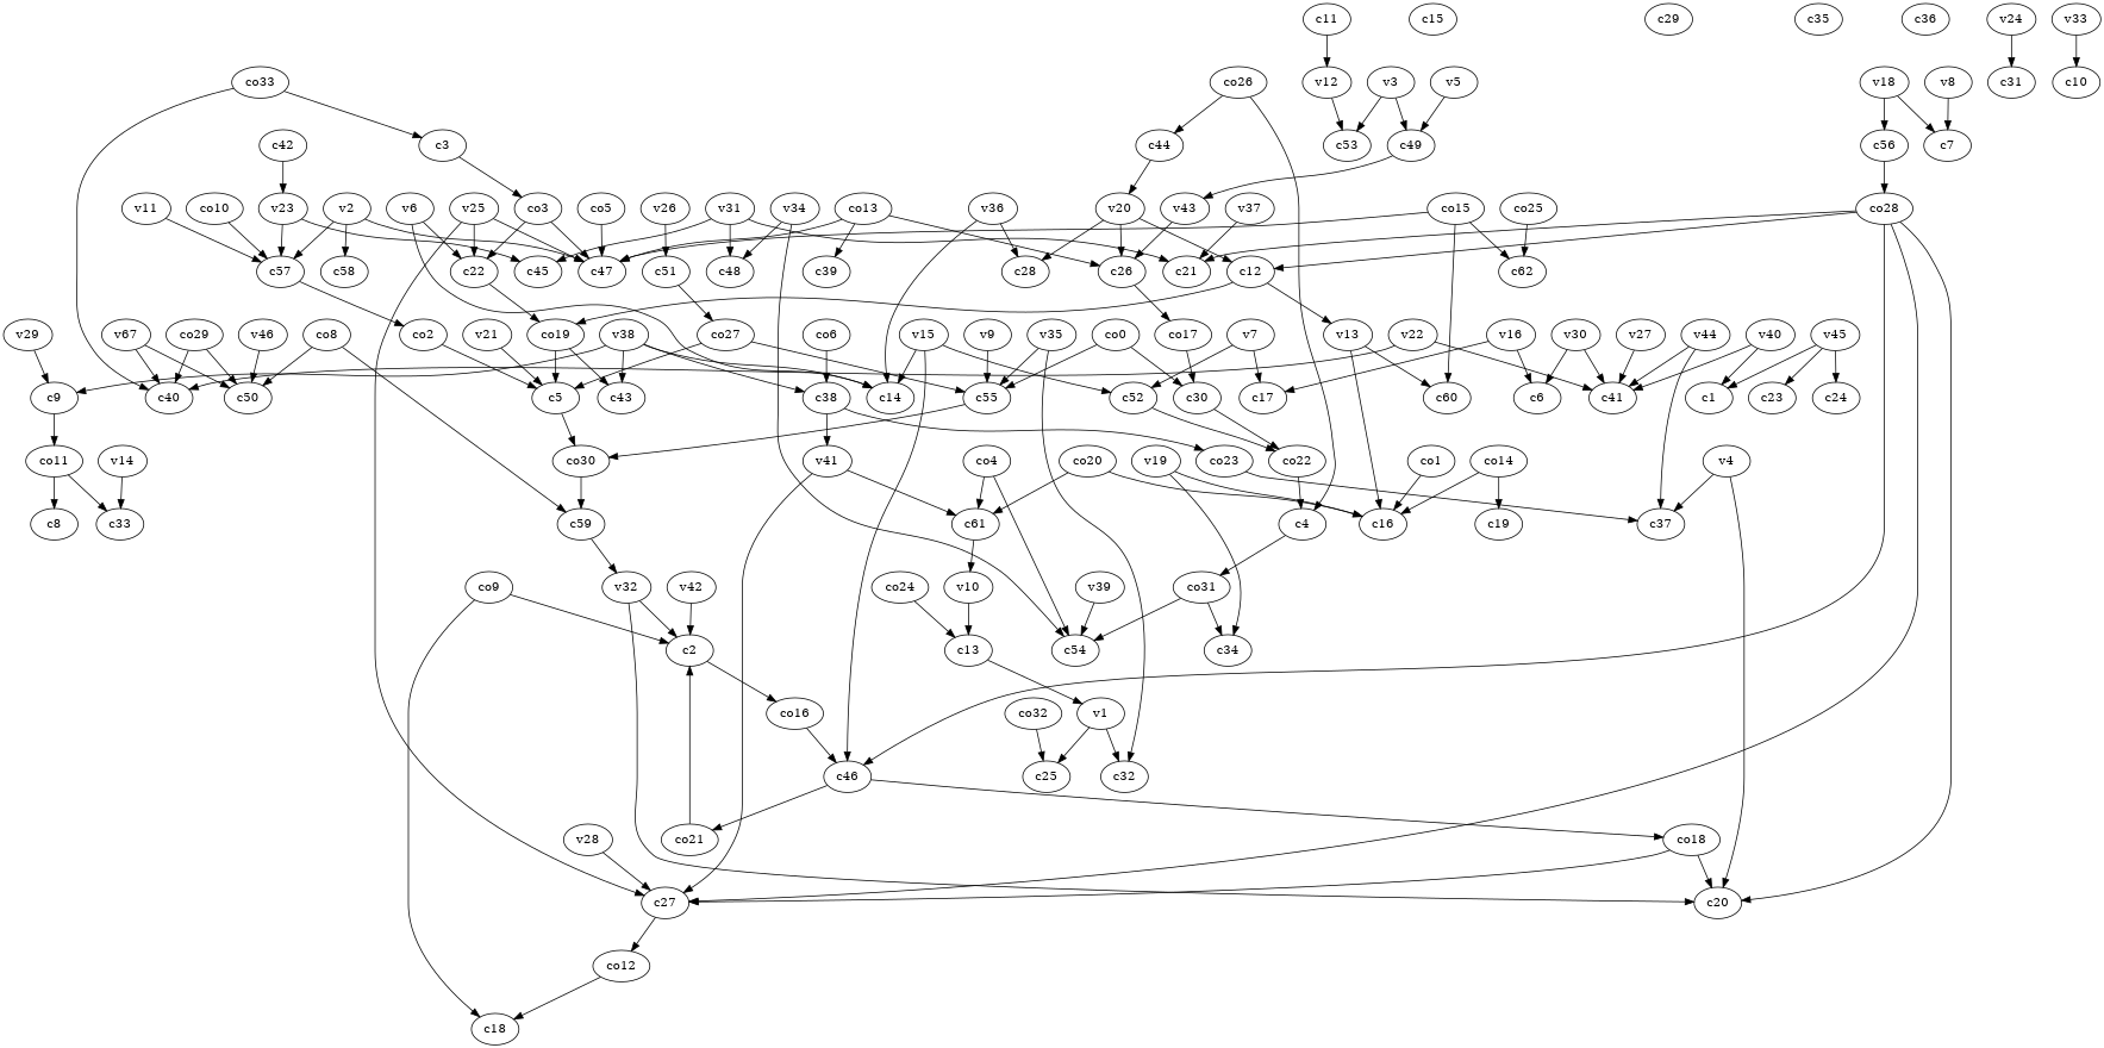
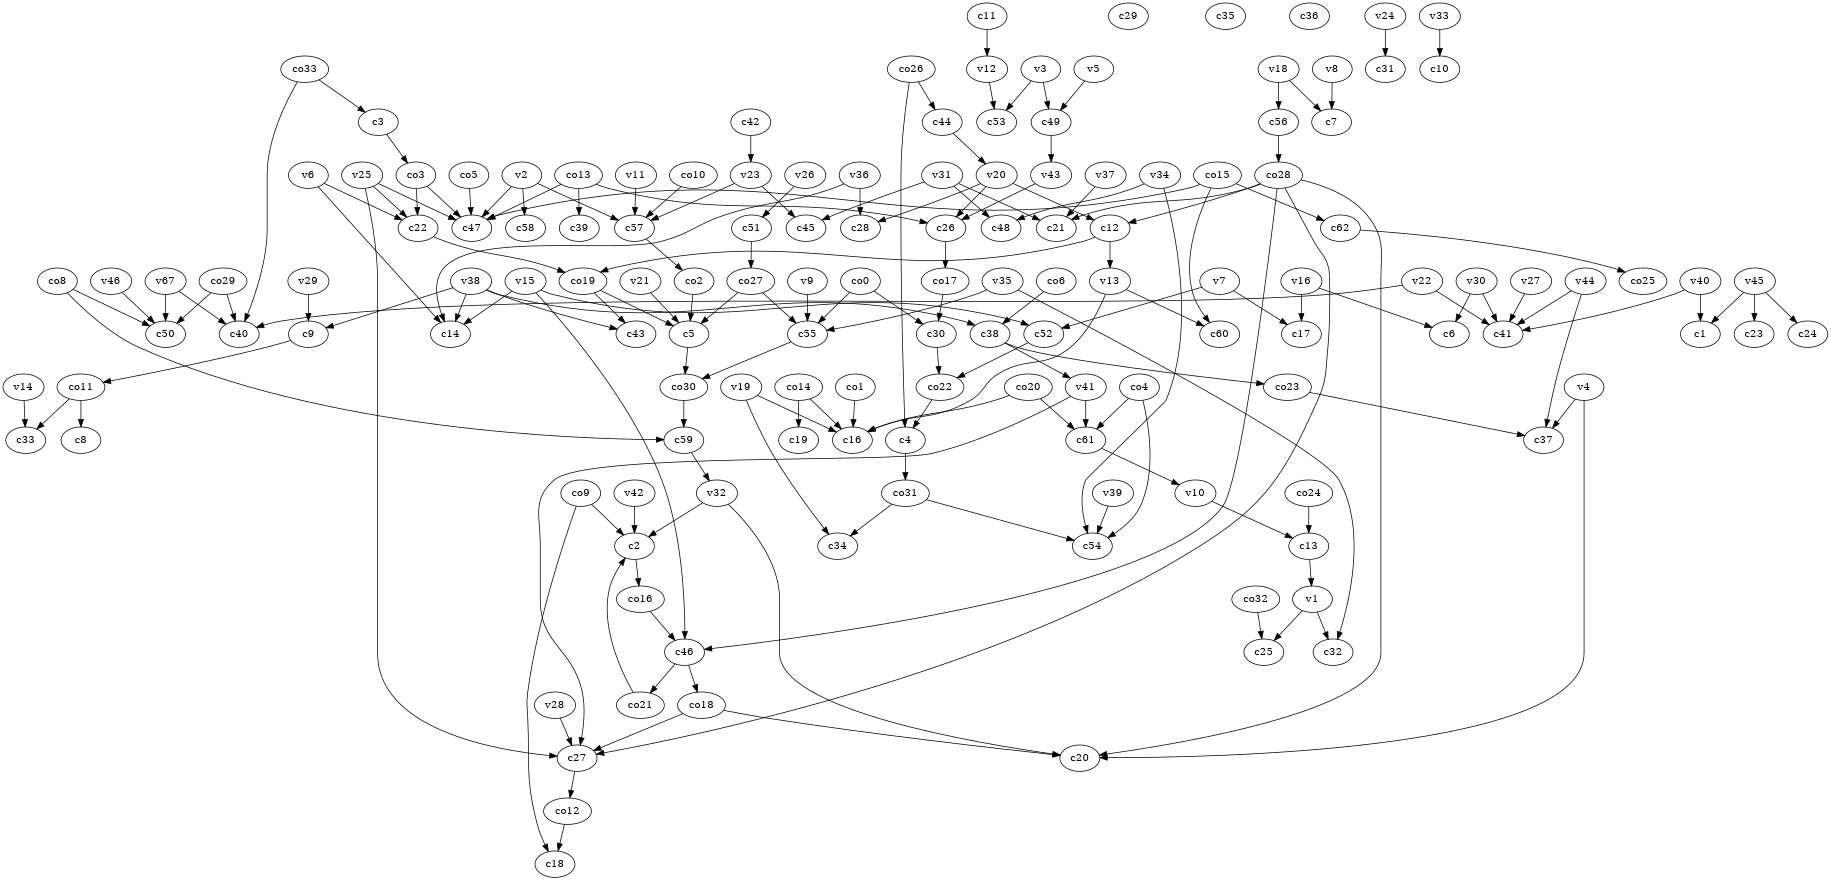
  strict digraph {
    edge [weight=1]
    c2
    co16
    c46
    c3
    co3
    c22
    c47
    c4
    co31
    c34
    c54
    c5
    co30
    c59
    c9
    co11
    c33
    c8
    c11
    v12
    c53
    c12
    v13
    co19
    c16
    c60
    c43
    c13
    v1
    c25
    c32
-   c15
    c26
    co17
    c30
    c27
    co12
    c18
    c29
    co22
    c35
    c36
    c38
    v41
    co23
    c61
    c37
    c42
    v23
    c57
    c45
    c44
    v20
    c28
    co18
    co21
    c20
    c49
    v43
    c51
    co27
    c55
    c52
    c56
    co28
    c21
    co2
    v32
    v10
    v2
    c58
    v3
    v4
    v5
    v6
    c14
    v7
    c17
    v8
    c7
    v9
    v11
    v14
    v15
    v16
    c6
    n87 [label=v67]
    c40
    c50
    v18
    v19
    v21
    v22
    c41
    v24
    c31
    v25
    v26
    v27
    v28
    v29
    v30
    v31
    c48
    v33
    c10
    v34
    v35
    v36
    v37
    v38
    v39
    v40
    c1
    v42
    v44
    v45
    c23
    c24
    v46
    co1
    co4
    co5
    co6
    n125 [label=co0]
    co8
    co9
    co10
    co13
    c39
    co14
    c19
    co15
    c62
    co20
    co24
    co25
    co26
    co29
    co32
    co33
    c2 -> co16
    co16 -> c46
    c46 -> co18
    c46 -> co21
    c3 -> co3
    co3 -> c22
    co3 -> c47
    c22 -> co19
    c4 -> co31
    co31 -> c34
    co31 -> c54
    c5 -> co30
    co30 -> c59
    c59 -> v32
    c9 -> co11
    co11 -> c33
    co11 -> c8
    c11 -> v12
    v12 -> c53
    c12 -> v13
    c12 -> co19
    v13 -> c16
    v13 -> c60
    co19 -> c5
    co19 -> c43
    c13 -> v1
    v1 -> c25
    v1 -> c32
    c26 -> co17
    co17 -> c30
    c30 -> co22
    c27 -> co12
    co12 -> c18
    co22 -> c4
    c38 -> v41
    c38 -> co23
    v41 -> c27
    v41 -> c61
    co23 -> c37
    c61 -> v10
    c42 -> v23
    v23 -> c57
    v23 -> c45
    c57 -> co2
    c44 -> v20
    v20 -> c12
    v20 -> c26
    v20 -> c28
    co18 -> c27
    co18 -> c20
    co21 -> c2
    c49 -> v43
    v43 -> c26
    c51 -> co27
    co27 -> c5
    co27 -> c55
    c55 -> co30
    c52 -> co22
    c56 -> co28
    co28 -> c46
    co28 -> c12
    co28 -> c27
    co28 -> c20
    co28 -> c21
    co2 -> c5
    v32 -> c2
    v32 -> c20
    v10 -> c13
    v2 -> c47
    v2 -> c57
    v2 -> c58
    v3 -> c53
    v3 -> c49
    v4 -> c37
    v4 -> c20
    v5 -> c49
    v6 -> c22
    v6 -> c14
    v7 -> c52
    v7 -> c17
    v8 -> c7
    v9 -> c55
    v11 -> c57
    v14 -> c33
    v15 -> c46
    v15 -> c52
    v15 -> c14
    v16 -> c17
    v16 -> c6
    n87 -> c40
    n87 -> c50
    v18 -> c56
    v18 -> c7
    v19 -> c34
    v19 -> c16
    v21 -> c5
    v22 -> c40
    v22 -> c41
    v24 -> c31
    v25 -> c22
    v25 -> c47
    v25 -> c27
    v26 -> c51
    v27 -> c41
    v28 -> c27
    v29 -> c9
    v30 -> c6
    v30 -> c41
    v31 -> c45
    v31 -> c21
    v31 -> c48
    v33 -> c10
    v34 -> c54
    v34 -> c48
    v35 -> c32
    v35 -> c55
    v36 -> c28
    v36 -> c14
    v37 -> c21
    v38 -> c9
    v38 -> c43
    v38 -> c38
    v38 -> c14
    v39 -> c54
    v40 -> c41
    v40 -> c1
    v42 -> c2
    v44 -> c37
    v44 -> c41
    v45 -> c1
    v45 -> c23
    v45 -> c24
    v46 -> c50
    co1 -> c16
    co4 -> c54
    co4 -> c61
    co5 -> c47
    co6 -> c38
    n125 -> c30
    n125 -> c55
    co8 -> c59
    co8 -> c50
    co9 -> c2
    co9 -> c18
    co10 -> c57
    co13 -> c47
    co13 -> c26
    co13 -> c39
    co14 -> c16
    co14 -> c19
    co15 -> c47
    co15 -> c60
    co15 -> c62
    co20 -> c16
    co20 -> c61
    co24 -> c13
-   co25 -> c62
+   c62 -> co25
    co26 -> c4
    co26 -> c44
    co29 -> c40
    co29 -> c50
    co32 -> c25
    co33 -> c3
    co33 -> c40
  }
